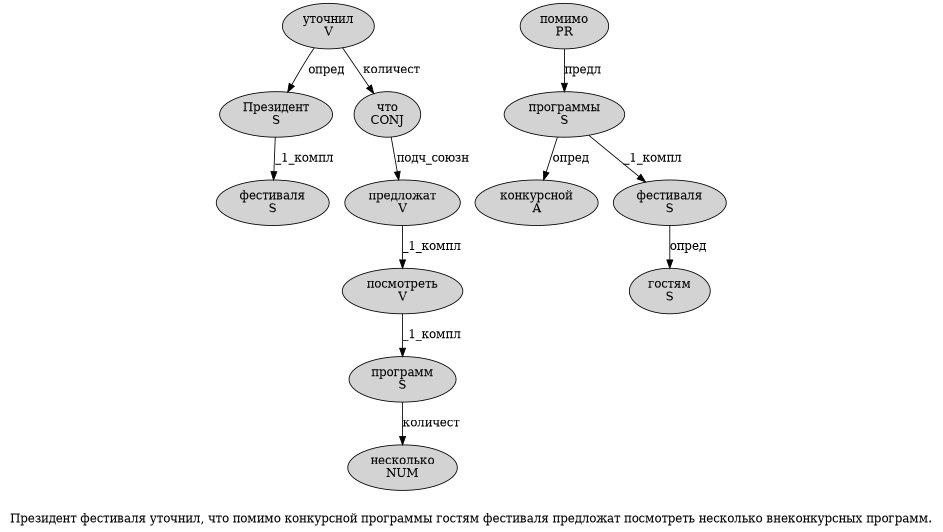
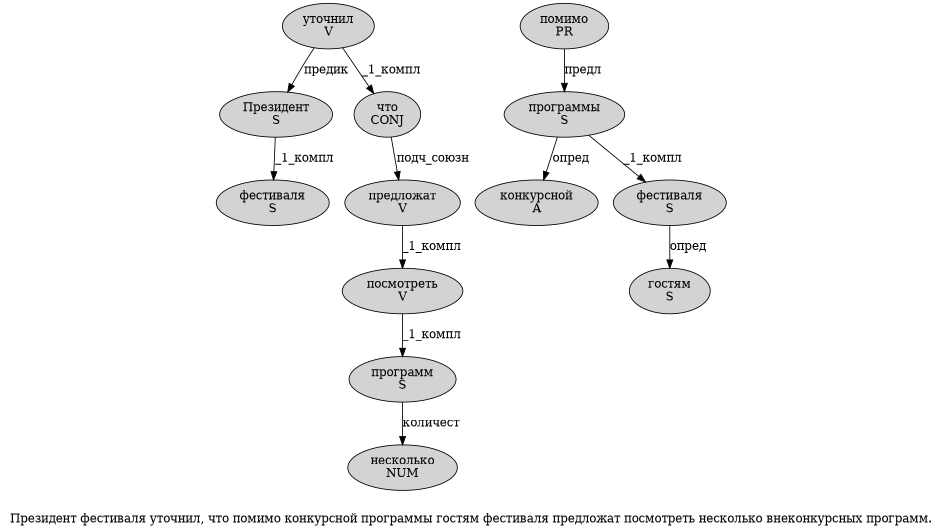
  digraph {
    label="Президент фестиваля уточнил, что помимо конкурсной программы гостям фестиваля предложат посмотреть несколько внеконкурсных программ."
    node [fillcolor=lightgray penwidth=1 shape=ellipse style=filled]
    n1 [label="Президент\nS"]
    n2 [label="фестиваля\nS"]
    n3 [label="уточнил\nV"]
    n4 [label="что\nCONJ"]
    n5 [label="предложат\nV"]
    n6 [label="посмотреть\nV"]
    n7 [label="помимо\nPR"]
    n8 [label="программы\nS"]
    n9 [label="конкурсной\nA"]
    n10 [label="фестиваля\nS"]
    n11 [label="гостям\nS"]
    n12 [label="программ\nS"]
    n13 [label="несколько\nNUM"]
    n1 -> n2 [label="_1_компл"]
-   n3 -> n1 [label="опред"]
-   n3 -> n4 [label="количест"]
+   n3 -> n1 [label="предик"]
+   n3 -> n4 [label="_1_компл"]
    n4 -> n5 [label="подч_союзн"]
    n5 -> n6 [label="_1_компл"]
    n6 -> n12 [label="_1_компл"]
    n7 -> n8 [label="предл"]
    n8 -> n9 [label="опред"]
    n8 -> n10 [label="_1_компл"]
    n10 -> n11 [label="опред"]
    n12 -> n13 [label="количест"]
  }
